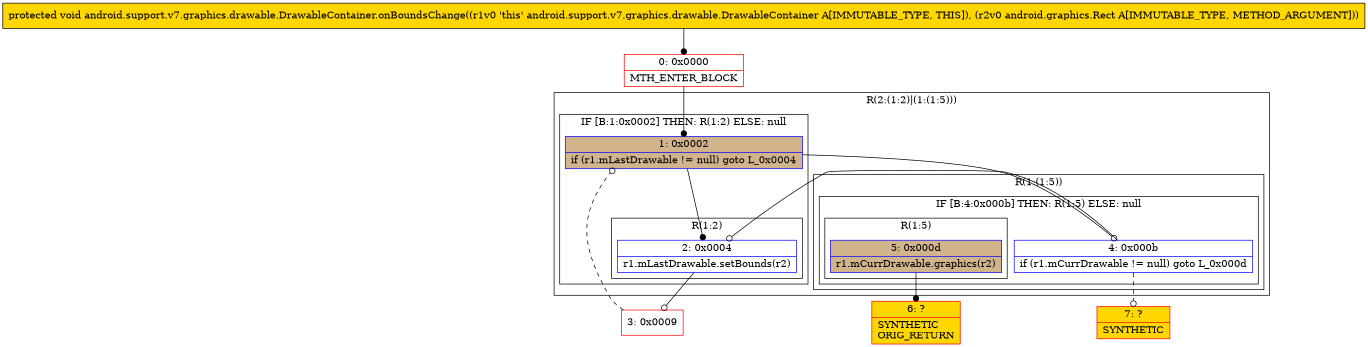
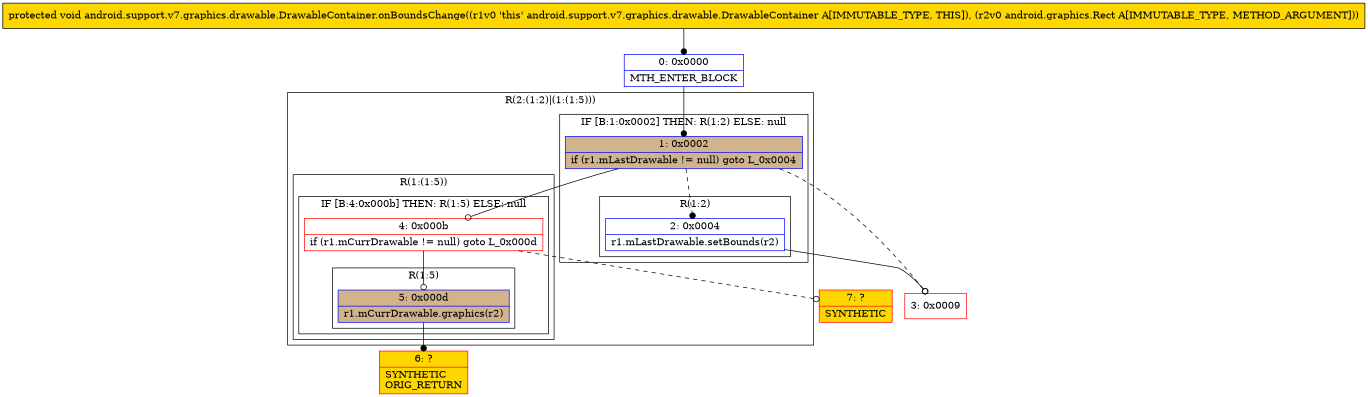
  digraph {
    node [color=blue fillcolor=white shape=record style=filled]
    edge [arrowhead=odot]
    n1 [label="{2\:\ 0x0004|r1.mLastDrawable.setBounds(r2)\l}"]
    n2 [fillcolor=tan label="{1\:\ 0x0002|if (r1.mLastDrawable != null) goto L_0x0004\l}"]
    n3 [fillcolor=tan label="{5\:\ 0x000d|r1.mCurrDrawable.graphics(r2)\l}"]
-   n4 [label="{4\:\ 0x000b|if (r1.mCurrDrawable != null) goto L_0x000d\l}"]
+   n4 [color=red label="{4\:\ 0x000b|if (r1.mCurrDrawable != null) goto L_0x000d\l}"]
    n5 [color=red label="{3\:\ 0x0009}"]
    n6 [color=red fillcolor=gold label="{6\:\ ?|SYNTHETIC\lORIG_RETURN\l}"]
    n7 [color=red fillcolor=gold label="{7\:\ ?|SYNTHETIC\l}"]
-   n8 [color=red label="{0\:\ 0x0000|MTH_ENTER_BLOCK\l}"]
+   n8 [label="{0\:\ 0x0000|MTH_ENTER_BLOCK\l}"]
    n9 [fillcolor=gold label="{protected void android.support.v7.graphics.drawable.DrawableContainer.onBoundsChange((r1v0 'this' android.support.v7.graphics.drawable.DrawableContainer A[IMMUTABLE_TYPE, THIS]), (r2v0 android.graphics.Rect A[IMMUTABLE_TYPE, METHOD_ARGUMENT])) }" color=""]
    subgraph cluster_1 {
      label="R(2:(1:2)|(1:(1:5)))"
      subgraph cluster_2 {
        label="IF [B:1:0x0002] THEN: R(1:2) ELSE: null"
        n2
        subgraph cluster_3 {
          label="R(1:2)"
          n1
        }
      }
      subgraph cluster_4 {
        label="R(1:(1:5))"
        subgraph cluster_5 {
          label="IF [B:4:0x000b] THEN: R(1:5) ELSE: null"
          n4
          subgraph cluster_6 {
            label="R(1:5)"
            n3
          }
        }
      }
    }
    n1 -> n5
-   n2 -> n1 [arrowhead=dot]
+   n2 -> n1 [arrowhead=dot style=dashed]
    n2 -> n4
-   n5 -> n2 [style=dashed]
+   n2 -> n5 [style=dashed]
    n3 -> n6 [arrowhead=dot]
-   n4 -> n1
+   n4 -> n3
    n4 -> n7 [style=dashed]
    n8 -> n2 [arrowhead=dot]
    n9 -> n8 [arrowhead=dot]
  }
